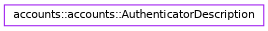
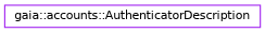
  digraph {
    rankdir=TB
-   n1 [color=purple fillcolor=white fontname=Helvetica fontsize=10 height=0.2 label="accounts::accounts::AuthenticatorDescription" shape=record style=filled width=0.4]
+   n1 [color=purple fillcolor=white fontname=Helvetica fontsize=10 height=0.2 label="gaia::accounts::AuthenticatorDescription" shape=record style=filled width=0.4]
  }
